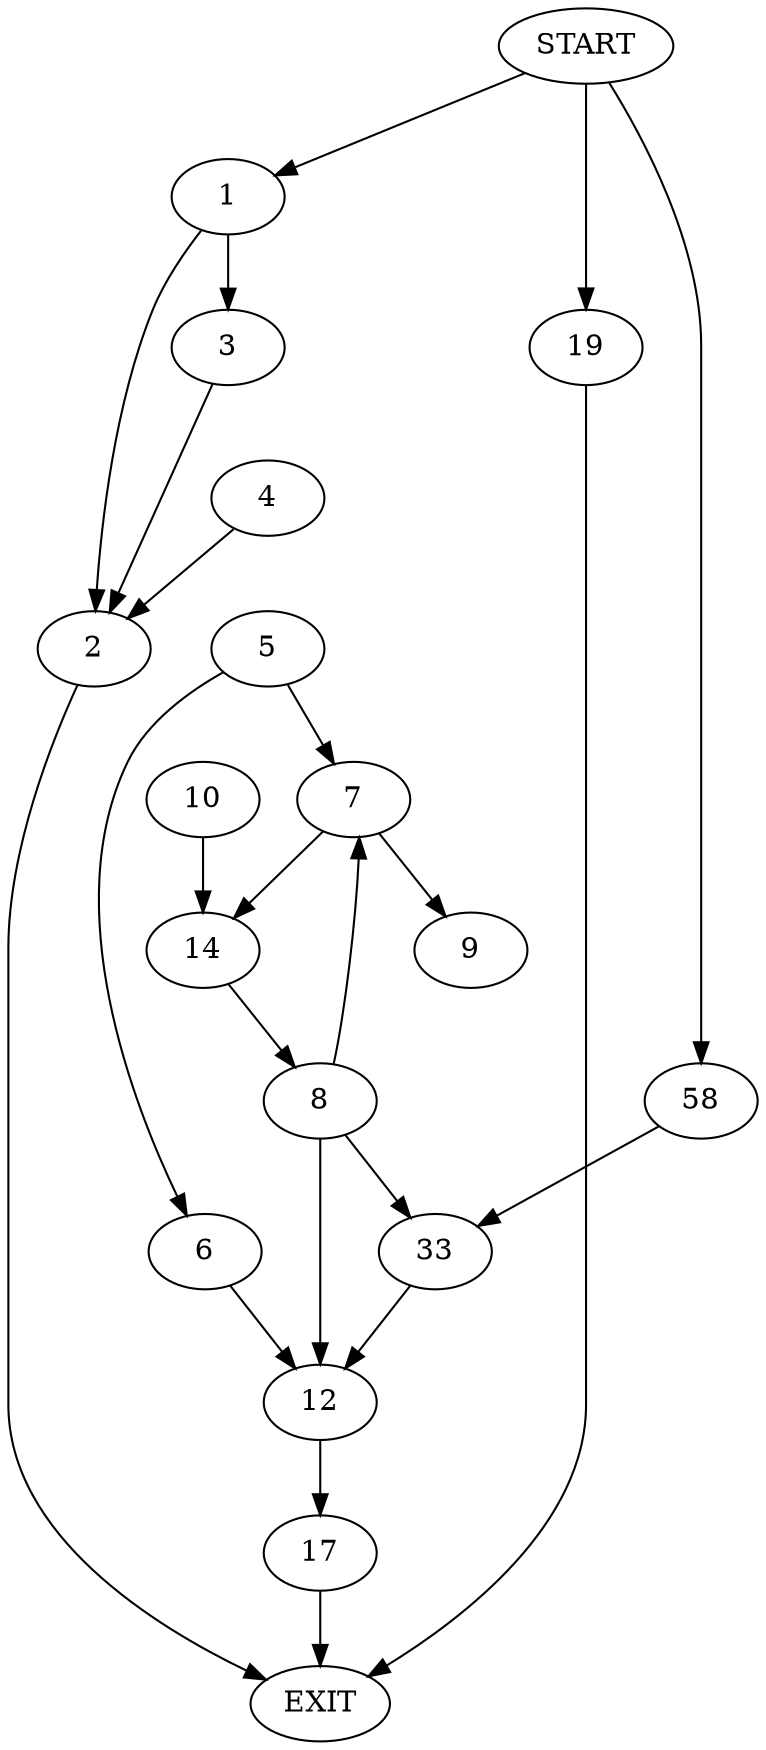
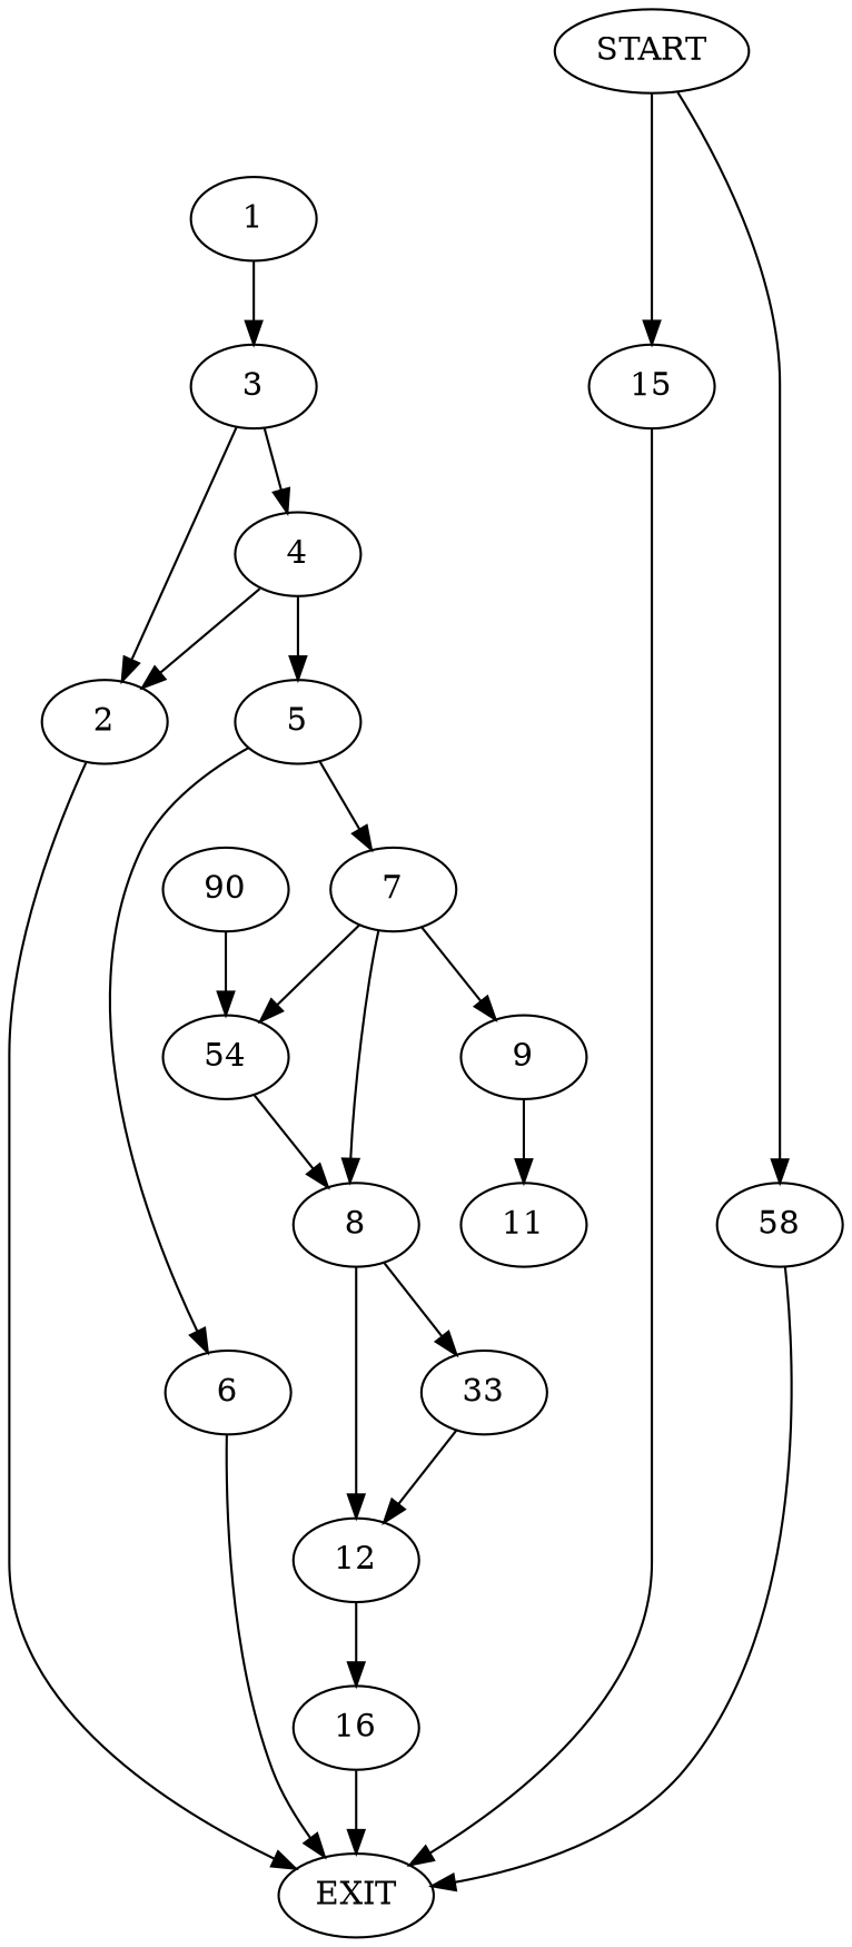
  digraph {
    n1 [label=START]
    1
-   15 [label=19]
+   15
    n4 [label=58]
    2
    3
    n7 [label=EXIT]
    4
    5
    6
    7
    8
    9
-   14
+   14 [label=54]
    12
    n16 [label=33]
-   16 [label=17]
-   10
-   n1 -> 1
+   11
+   16
+   10 [label=90]
    n1 -> 15
    n1 -> n4
-   1 -> 2
    1 -> 3
    15 -> n7
-   n4 -> n16
+   n4 -> n7
    2 -> n7
    3 -> 2
+   3 -> 4
    4 -> 2
+   4 -> 5
    5 -> 6
    5 -> 7
-   6 -> 12
-   8 -> 7
+   6 -> n7
+   7 -> 8
    7 -> 9
    7 -> 14
    8 -> 12
    8 -> n16
+   9 -> 11
    14 -> 8
    12 -> 16
    n16 -> 12
    16 -> n7
    10 -> 14
  }
